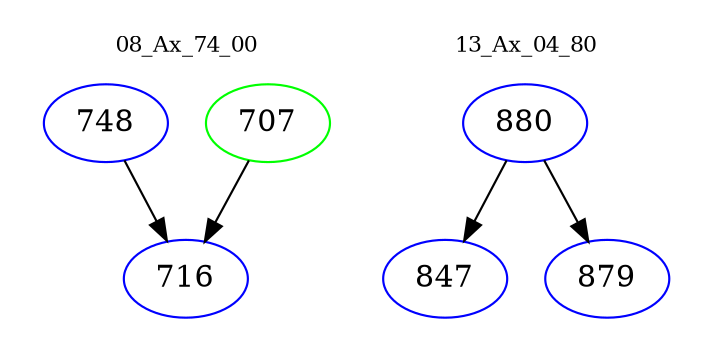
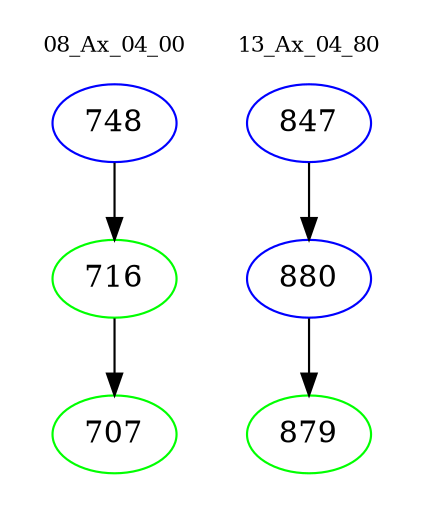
  digraph {
    node [color=blue]
    edge [color=black]
-   n1 [label=716]
+   n1 [color=green label=716]
    n2 [color=green label=707]
    n3 [label=748]
    n4 [label=880]
    n5 [label=847]
-   n6 [label=879]
+   n6 [color=green label=879]
    subgraph cluster_1 {
      color=white
      fontsize=10
-     label="08_Ax_74_00"
+     label="08_Ax_04_00"
      n1
      n2
      n3
    }
    subgraph cluster_2 {
      color=white
      fontsize=10
      label="13_Ax_04_80"
      n4
      n5
      n6
    }
-   n2 -> n1
+   n1 -> n2
    n3 -> n1
-   n4 -> n5
+   n5 -> n4
    n4 -> n6
  }
